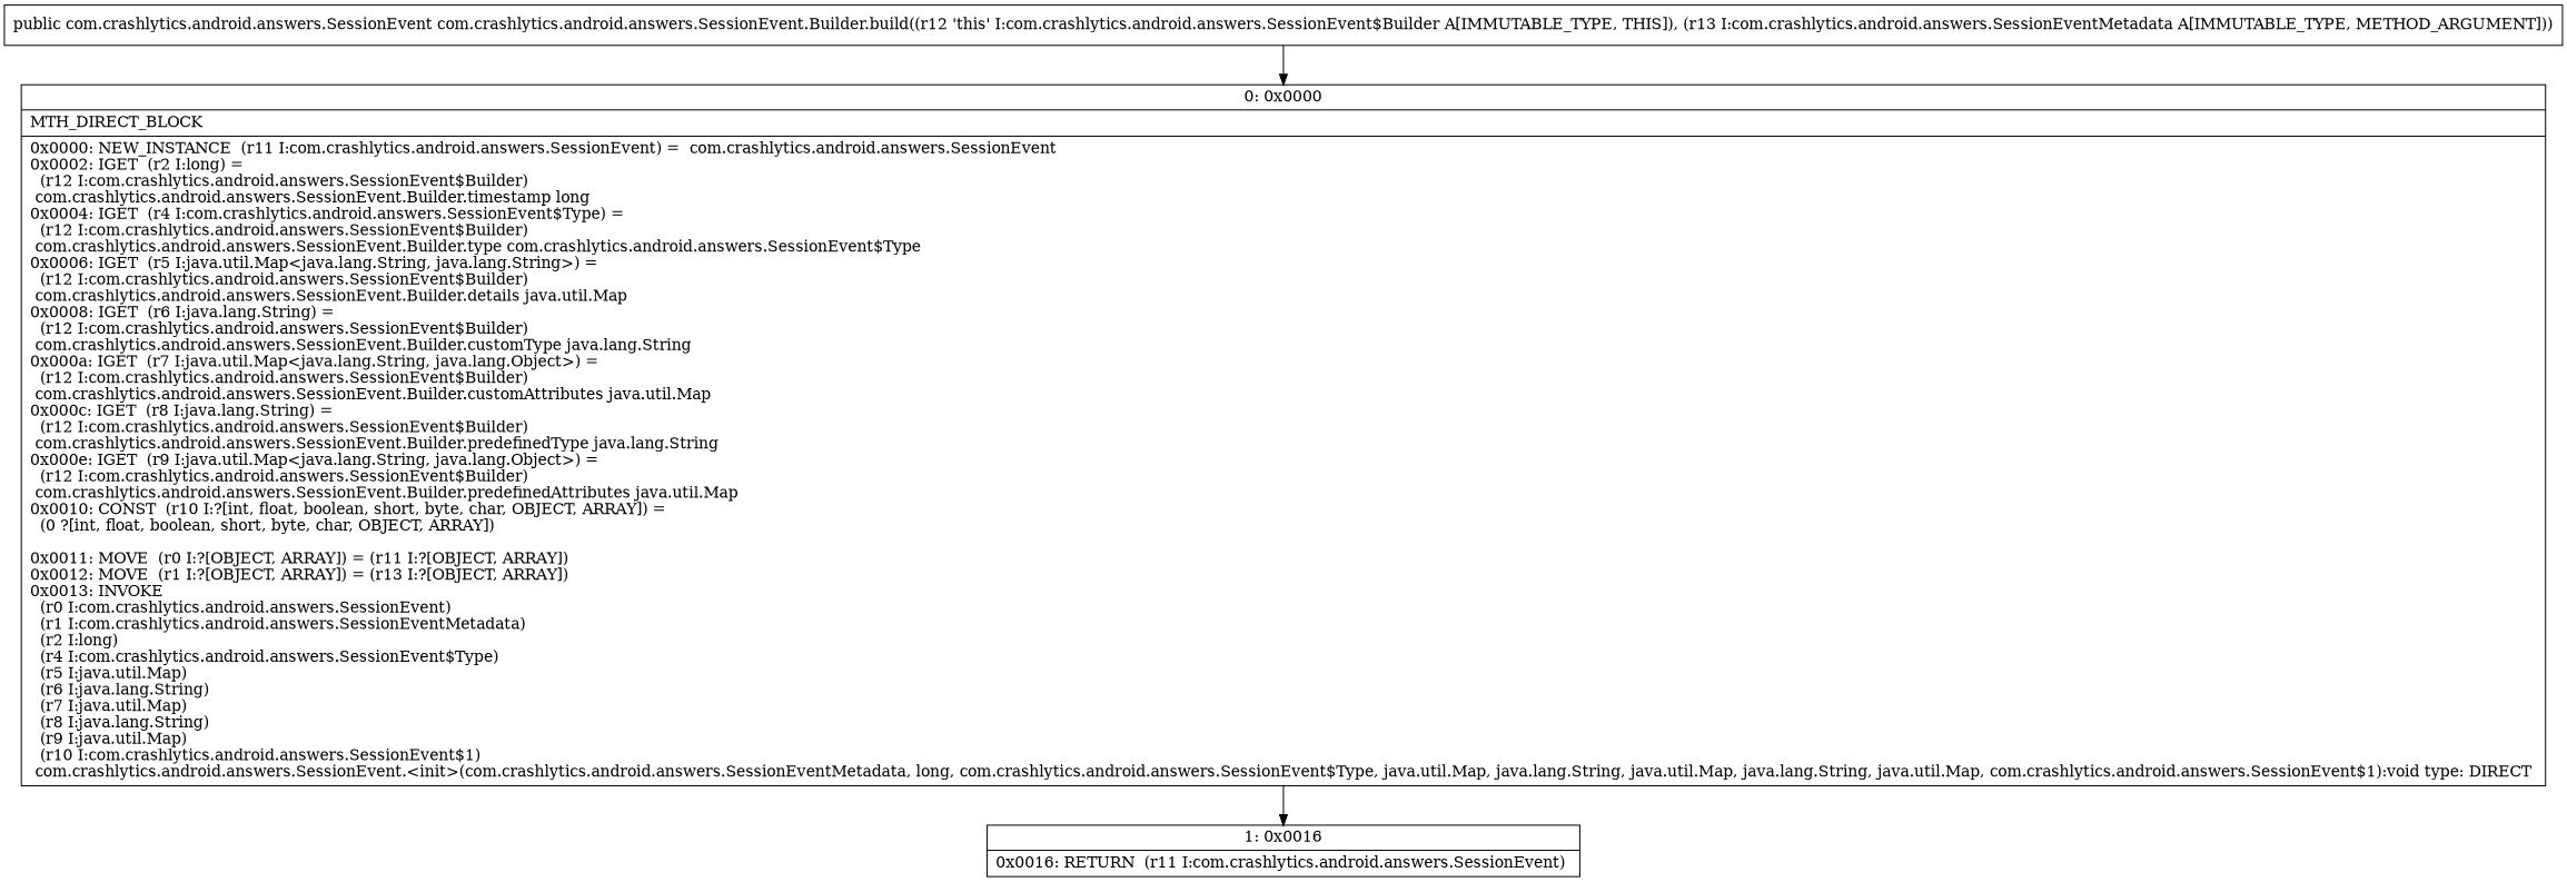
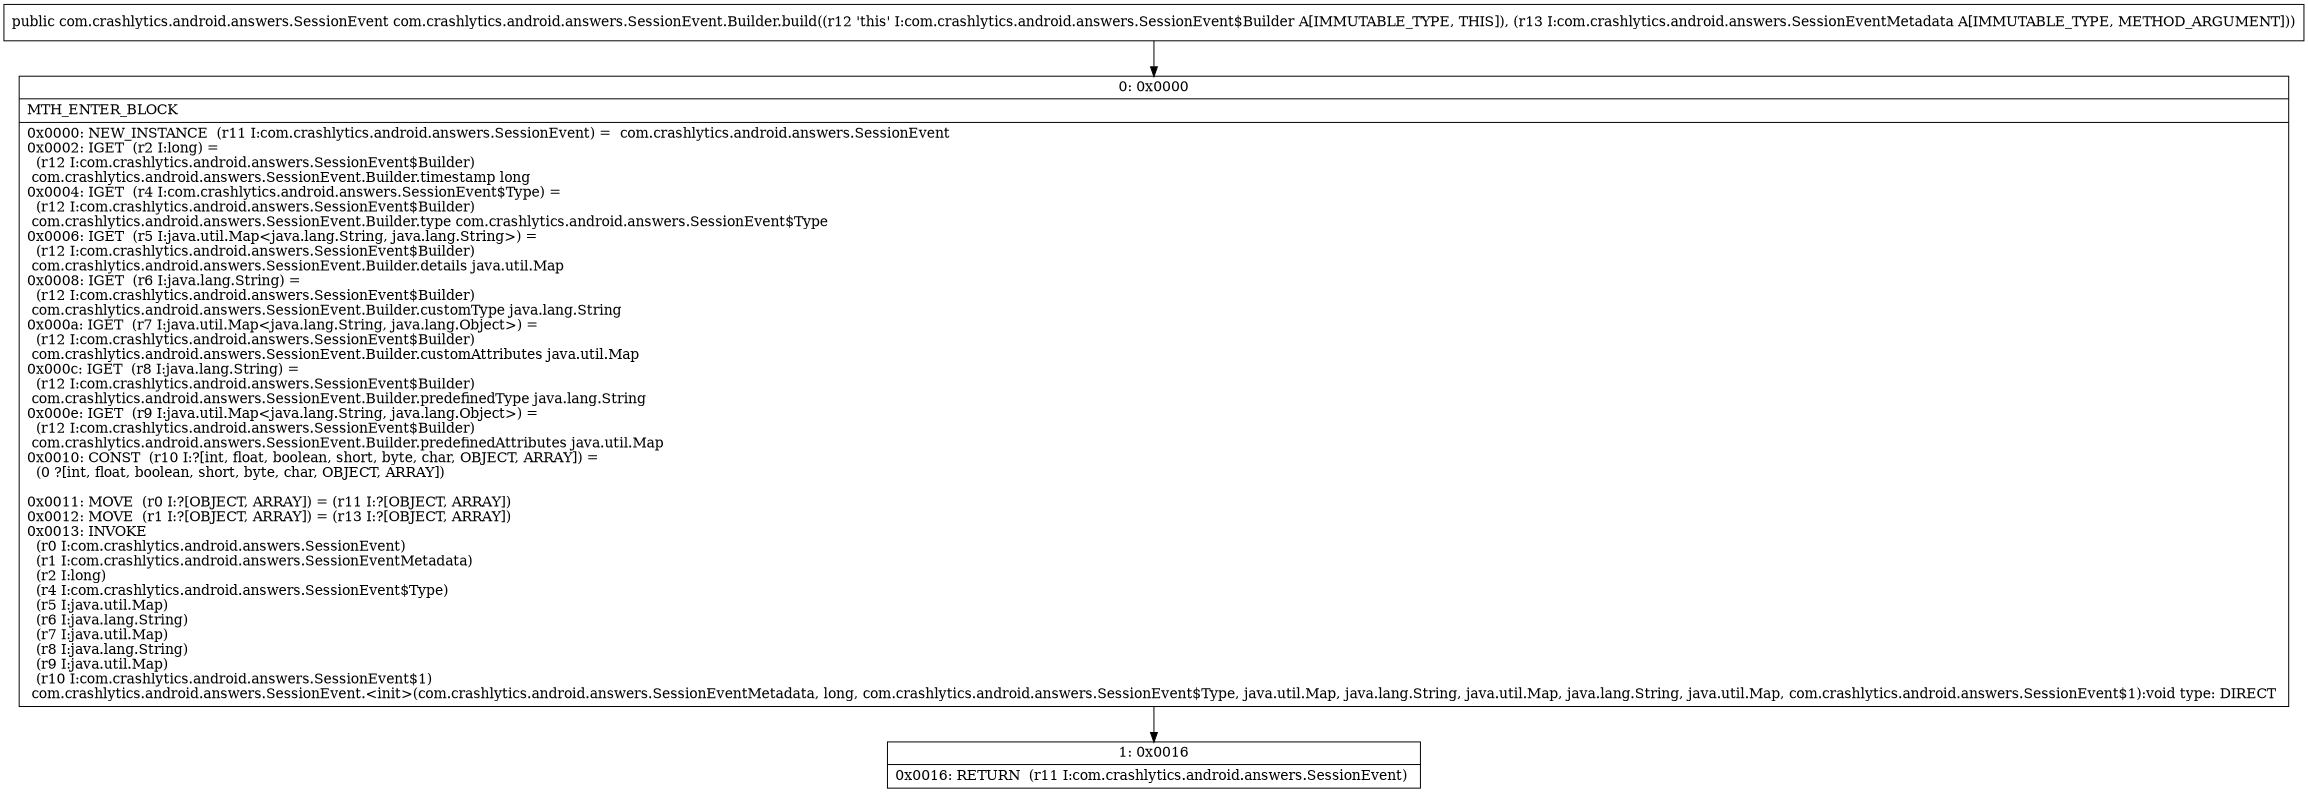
  digraph {
    node [shape=record]
-   n1 [label="{0\:\ 0x0000|MTH_DIRECT_BLOCK\l|0x0000: NEW_INSTANCE  (r11 I:com.crashlytics.android.answers.SessionEvent) =  com.crashlytics.android.answers.SessionEvent \l0x0002: IGET  (r2 I:long) = \l  (r12 I:com.crashlytics.android.answers.SessionEvent$Builder)\l com.crashlytics.android.answers.SessionEvent.Builder.timestamp long \l0x0004: IGET  (r4 I:com.crashlytics.android.answers.SessionEvent$Type) = \l  (r12 I:com.crashlytics.android.answers.SessionEvent$Builder)\l com.crashlytics.android.answers.SessionEvent.Builder.type com.crashlytics.android.answers.SessionEvent$Type \l0x0006: IGET  (r5 I:java.util.Map\<java.lang.String, java.lang.String\>) = \l  (r12 I:com.crashlytics.android.answers.SessionEvent$Builder)\l com.crashlytics.android.answers.SessionEvent.Builder.details java.util.Map \l0x0008: IGET  (r6 I:java.lang.String) = \l  (r12 I:com.crashlytics.android.answers.SessionEvent$Builder)\l com.crashlytics.android.answers.SessionEvent.Builder.customType java.lang.String \l0x000a: IGET  (r7 I:java.util.Map\<java.lang.String, java.lang.Object\>) = \l  (r12 I:com.crashlytics.android.answers.SessionEvent$Builder)\l com.crashlytics.android.answers.SessionEvent.Builder.customAttributes java.util.Map \l0x000c: IGET  (r8 I:java.lang.String) = \l  (r12 I:com.crashlytics.android.answers.SessionEvent$Builder)\l com.crashlytics.android.answers.SessionEvent.Builder.predefinedType java.lang.String \l0x000e: IGET  (r9 I:java.util.Map\<java.lang.String, java.lang.Object\>) = \l  (r12 I:com.crashlytics.android.answers.SessionEvent$Builder)\l com.crashlytics.android.answers.SessionEvent.Builder.predefinedAttributes java.util.Map \l0x0010: CONST  (r10 I:?[int, float, boolean, short, byte, char, OBJECT, ARRAY]) = \l  (0 ?[int, float, boolean, short, byte, char, OBJECT, ARRAY])\l \l0x0011: MOVE  (r0 I:?[OBJECT, ARRAY]) = (r11 I:?[OBJECT, ARRAY]) \l0x0012: MOVE  (r1 I:?[OBJECT, ARRAY]) = (r13 I:?[OBJECT, ARRAY]) \l0x0013: INVOKE  \l  (r0 I:com.crashlytics.android.answers.SessionEvent)\l  (r1 I:com.crashlytics.android.answers.SessionEventMetadata)\l  (r2 I:long)\l  (r4 I:com.crashlytics.android.answers.SessionEvent$Type)\l  (r5 I:java.util.Map)\l  (r6 I:java.lang.String)\l  (r7 I:java.util.Map)\l  (r8 I:java.lang.String)\l  (r9 I:java.util.Map)\l  (r10 I:com.crashlytics.android.answers.SessionEvent$1)\l com.crashlytics.android.answers.SessionEvent.\<init\>(com.crashlytics.android.answers.SessionEventMetadata, long, com.crashlytics.android.answers.SessionEvent$Type, java.util.Map, java.lang.String, java.util.Map, java.lang.String, java.util.Map, com.crashlytics.android.answers.SessionEvent$1):void type: DIRECT \l}"]
+   n1 [label="{0\:\ 0x0000|MTH_ENTER_BLOCK\l|0x0000: NEW_INSTANCE  (r11 I:com.crashlytics.android.answers.SessionEvent) =  com.crashlytics.android.answers.SessionEvent \l0x0002: IGET  (r2 I:long) = \l  (r12 I:com.crashlytics.android.answers.SessionEvent$Builder)\l com.crashlytics.android.answers.SessionEvent.Builder.timestamp long \l0x0004: IGET  (r4 I:com.crashlytics.android.answers.SessionEvent$Type) = \l  (r12 I:com.crashlytics.android.answers.SessionEvent$Builder)\l com.crashlytics.android.answers.SessionEvent.Builder.type com.crashlytics.android.answers.SessionEvent$Type \l0x0006: IGET  (r5 I:java.util.Map\<java.lang.String, java.lang.String\>) = \l  (r12 I:com.crashlytics.android.answers.SessionEvent$Builder)\l com.crashlytics.android.answers.SessionEvent.Builder.details java.util.Map \l0x0008: IGET  (r6 I:java.lang.String) = \l  (r12 I:com.crashlytics.android.answers.SessionEvent$Builder)\l com.crashlytics.android.answers.SessionEvent.Builder.customType java.lang.String \l0x000a: IGET  (r7 I:java.util.Map\<java.lang.String, java.lang.Object\>) = \l  (r12 I:com.crashlytics.android.answers.SessionEvent$Builder)\l com.crashlytics.android.answers.SessionEvent.Builder.customAttributes java.util.Map \l0x000c: IGET  (r8 I:java.lang.String) = \l  (r12 I:com.crashlytics.android.answers.SessionEvent$Builder)\l com.crashlytics.android.answers.SessionEvent.Builder.predefinedType java.lang.String \l0x000e: IGET  (r9 I:java.util.Map\<java.lang.String, java.lang.Object\>) = \l  (r12 I:com.crashlytics.android.answers.SessionEvent$Builder)\l com.crashlytics.android.answers.SessionEvent.Builder.predefinedAttributes java.util.Map \l0x0010: CONST  (r10 I:?[int, float, boolean, short, byte, char, OBJECT, ARRAY]) = \l  (0 ?[int, float, boolean, short, byte, char, OBJECT, ARRAY])\l \l0x0011: MOVE  (r0 I:?[OBJECT, ARRAY]) = (r11 I:?[OBJECT, ARRAY]) \l0x0012: MOVE  (r1 I:?[OBJECT, ARRAY]) = (r13 I:?[OBJECT, ARRAY]) \l0x0013: INVOKE  \l  (r0 I:com.crashlytics.android.answers.SessionEvent)\l  (r1 I:com.crashlytics.android.answers.SessionEventMetadata)\l  (r2 I:long)\l  (r4 I:com.crashlytics.android.answers.SessionEvent$Type)\l  (r5 I:java.util.Map)\l  (r6 I:java.lang.String)\l  (r7 I:java.util.Map)\l  (r8 I:java.lang.String)\l  (r9 I:java.util.Map)\l  (r10 I:com.crashlytics.android.answers.SessionEvent$1)\l com.crashlytics.android.answers.SessionEvent.\<init\>(com.crashlytics.android.answers.SessionEventMetadata, long, com.crashlytics.android.answers.SessionEvent$Type, java.util.Map, java.lang.String, java.util.Map, java.lang.String, java.util.Map, com.crashlytics.android.answers.SessionEvent$1):void type: DIRECT \l}"]
    n2 [label="{1\:\ 0x0016|0x0016: RETURN  (r11 I:com.crashlytics.android.answers.SessionEvent) \l}"]
    n3 [label="{public com.crashlytics.android.answers.SessionEvent com.crashlytics.android.answers.SessionEvent.Builder.build((r12 'this' I:com.crashlytics.android.answers.SessionEvent$Builder A[IMMUTABLE_TYPE, THIS]), (r13 I:com.crashlytics.android.answers.SessionEventMetadata A[IMMUTABLE_TYPE, METHOD_ARGUMENT])) }"]
    n1 -> n2
    n3 -> n1
  }
